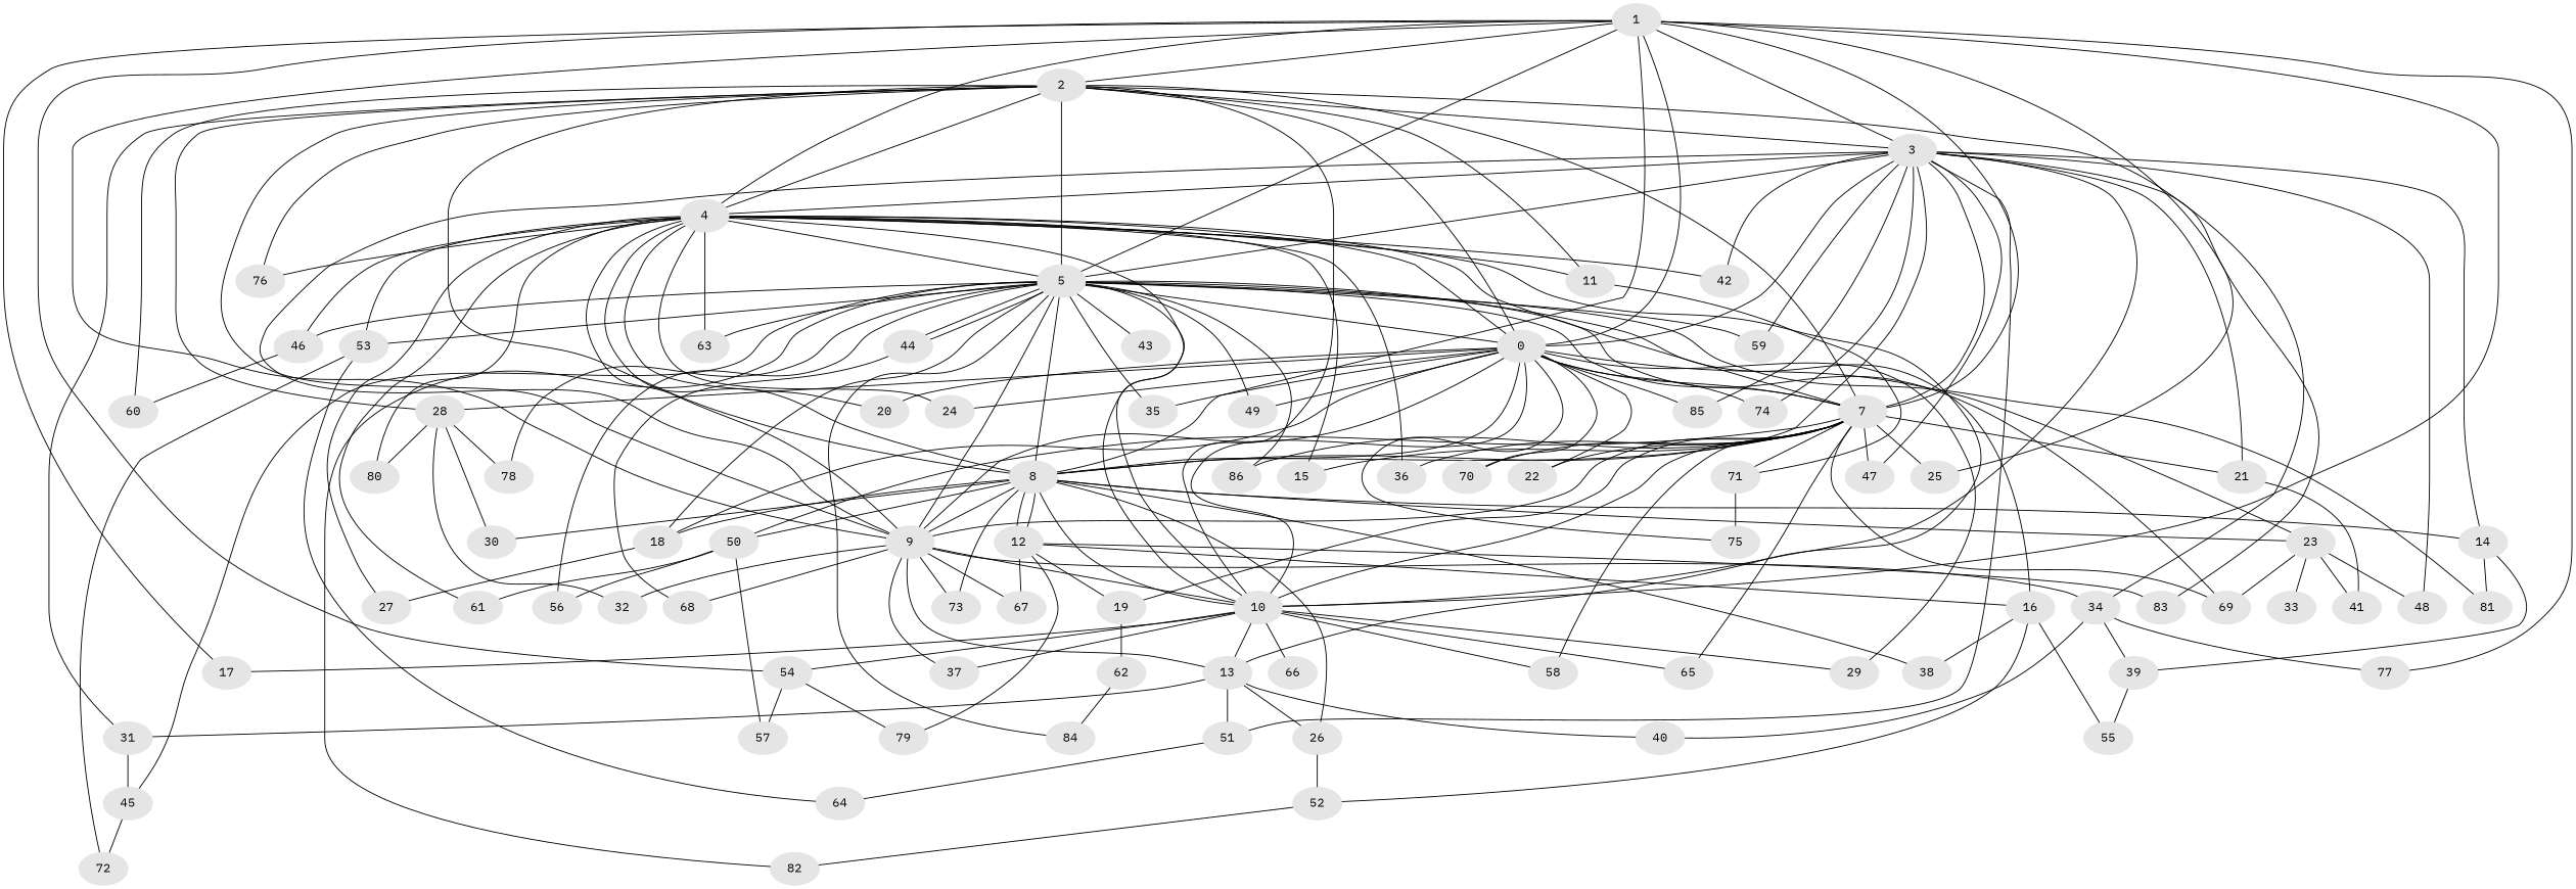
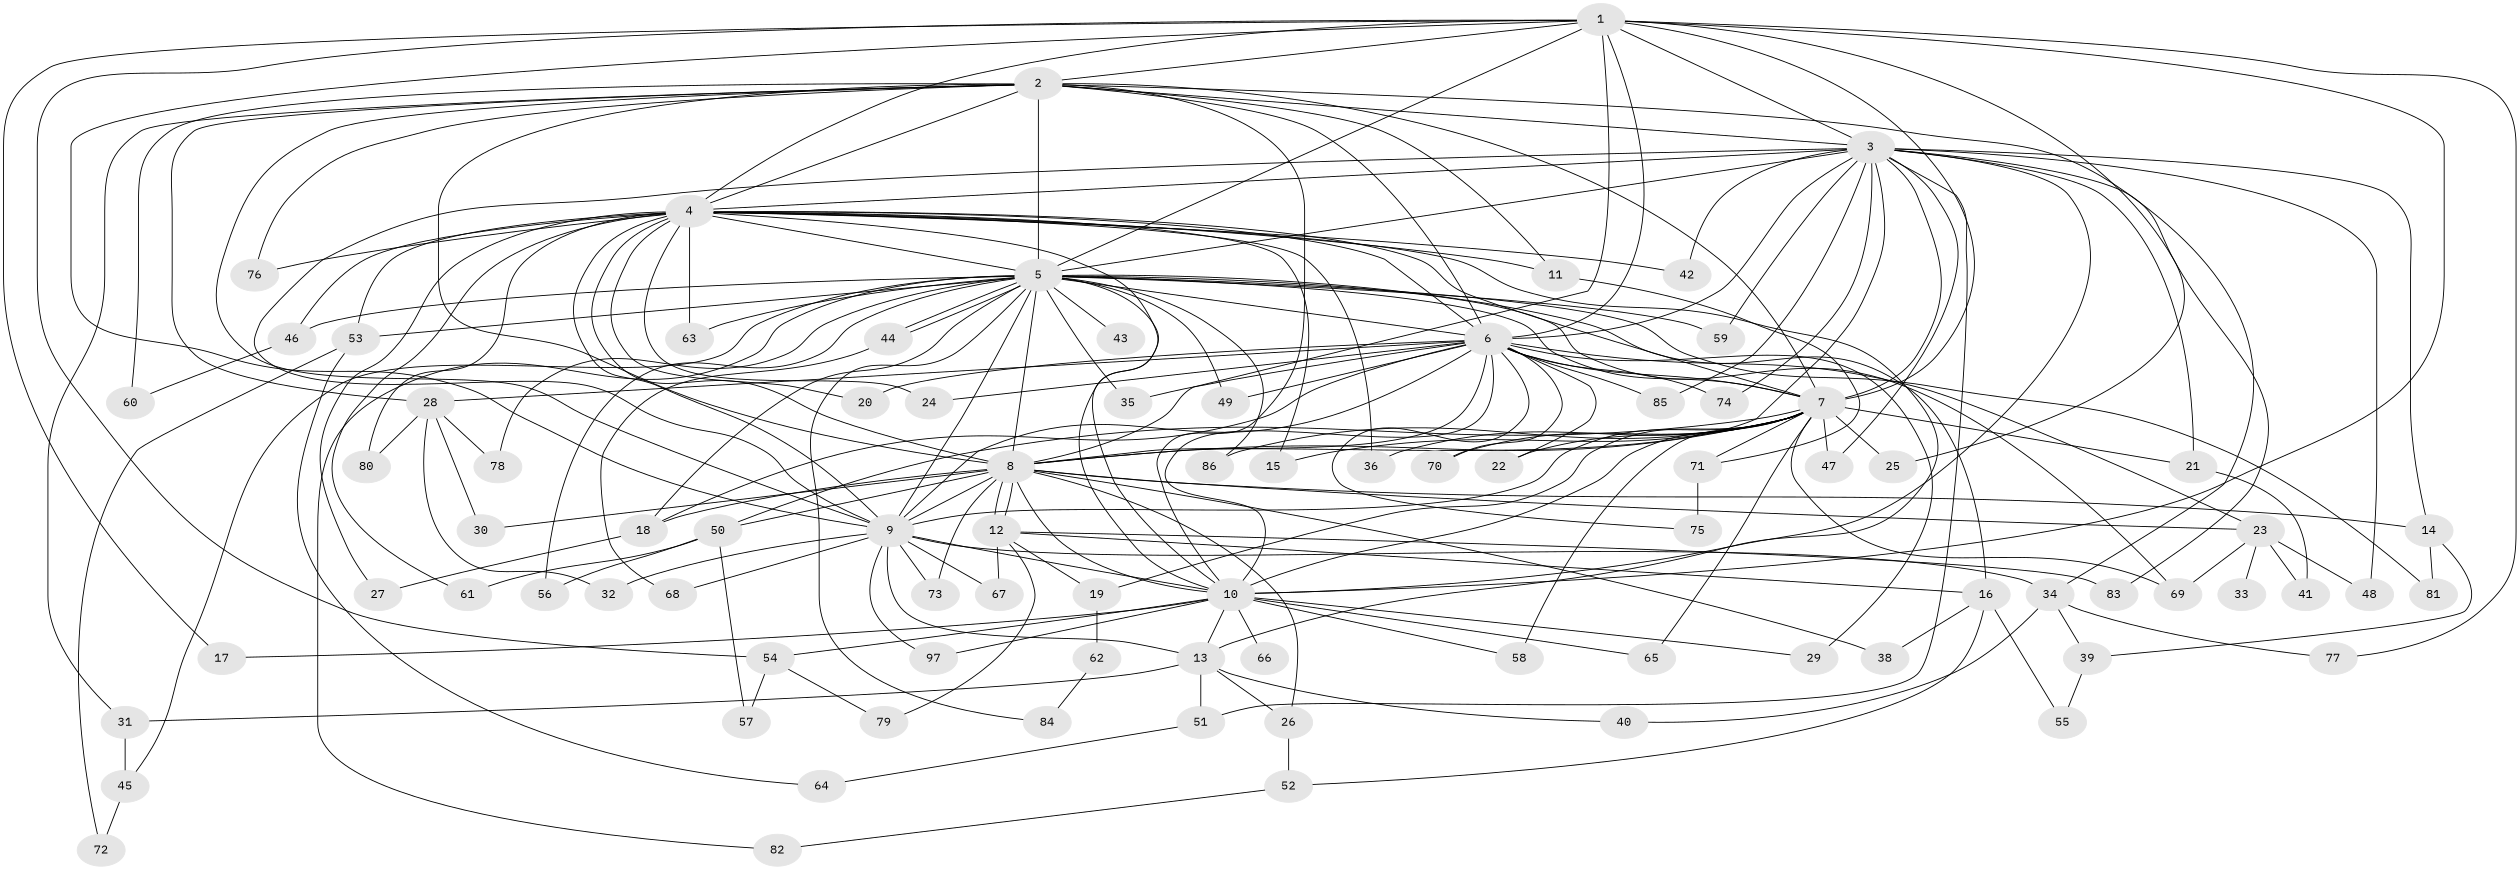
  graph {
    fontname="IBM Plex Mono"
    node [color=gray90 fontname="IBM Plex Mono" style=filled]
    edge [fontname="IBM Plex Mono"]
    1
    2
    3
    4
    5
-   6 [label=0]
+   6
    7
    8
    9
    10
    17
    25
    54
    77
    11
    28
    31
    34
    60
    76
    14
    21
    42
    47
    48
    51
    59
    74
    83
    85
    13
    15
    20
    24
    27
    36
    46
    53
    61
    63
    80
    16
    35
    43
    44
    45
    49
    56
    69
    78
    81
    82
    84
    86
    18
    22
    23
    29
    70
    75
    19
    50
    58
    65
    71
    12
    26
    30
    38
    73
    32
-   37
+   37 [label=97]
    67
    68
    66
    79
    57
    40
    39
    41
    64
    72
    52
    55
    33
    62
    1 -- 2
    1 -- 3
    1 -- 4
    1 -- 5
    1 -- 6
    1 -- 7
    1 -- 8
    1 -- 9
    1 -- 10
    1 -- 17
    1 -- 25
    1 -- 54
    1 -- 77
    2 -- 3
    2 -- 4
    2 -- 5
    2 -- 6
    2 -- 7
    2 -- 8
    2 -- 9
    2 -- 10
    2 -- 11
    2 -- 28
    2 -- 31
    2 -- 34
    2 -- 60
    2 -- 76
    3 -- 4
    3 -- 5
    3 -- 6
    3 -- 7
    3 -- 8
    3 -- 9
    3 -- 10
    3 -- 14
    3 -- 21
    3 -- 42
    3 -- 47
    3 -- 48
    3 -- 51
    3 -- 59
    3 -- 74
    3 -- 83
    3 -- 85
    4 -- 5
    4 -- 6
    4 -- 7
    4 -- 8
    4 -- 9
    4 -- 10
    4 -- 11
    4 -- 76
    4 -- 42
    4 -- 13
    4 -- 15
    4 -- 20
    4 -- 24
    4 -- 27
    4 -- 36
    4 -- 46
    4 -- 53
    4 -- 61
    4 -- 63
    4 -- 80
    5 -- 6
    5 -- 7
    5 -- 8
    5 -- 9
    5 -- 10
    5 -- 59
    5 -- 46
    5 -- 53
    5 -- 63
    5 -- 16
    5 -- 35
    5 -- 43
    5 -- 44
    5 -- 44
    5 -- 45
    5 -- 49
    5 -- 56
    5 -- 69
    5 -- 78
    5 -- 81
    5 -- 82
    5 -- 84
    5 -- 86
    5 -- 18
    6 -- 7
    6 -- 8
    6 -- 9
    6 -- 10
    6 -- 28
    6 -- 74
    6 -- 85
    6 -- 20
    6 -- 24
    6 -- 35
    6 -- 49
    6 -- 18
    6 -- 22
    6 -- 23
    6 -- 29
    6 -- 70
    6 -- 75
    7 -- 8
    7 -- 9
    7 -- 10
    7 -- 25
    7 -- 21
    7 -- 47
    7 -- 15
    7 -- 36
    7 -- 69
    7 -- 86
    7 -- 22
    7 -- 70
    7 -- 19
    7 -- 50
    7 -- 58
    7 -- 65
    7 -- 71
    8 -- 9
    8 -- 10
    8 -- 14
    8 -- 18
    8 -- 23
    8 -- 50
    8 -- 12
    8 -- 12
    8 -- 26
    8 -- 30
    8 -- 38
    8 -- 73
    9 -- 10
    9 -- 34
    9 -- 13
    9 -- 73
    9 -- 32
    9 -- 37
    9 -- 67
    9 -- 68
    10 -- 17
    10 -- 54
    10 -- 13
    10 -- 29
    10 -- 58
    10 -- 65
    10 -- 37
    10 -- 66
    54 -- 79
    54 -- 57
    11 -- 71
    28 -- 80
    28 -- 78
    28 -- 30
    28 -- 32
    31 -- 45
    34 -- 77
    34 -- 40
    34 -- 39
    14 -- 81
    14 -- 39
    21 -- 41
    51 -- 64
    13 -- 31
    13 -- 51
    13 -- 26
    13 -- 40
    46 -- 60
    53 -- 64
    53 -- 72
    16 -- 38
    16 -- 52
    16 -- 55
    44 -- 68
    45 -- 72
    18 -- 27
    23 -- 48
    23 -- 69
    23 -- 41
    23 -- 33
    19 -- 62
    50 -- 61
    50 -- 56
    50 -- 57
    71 -- 75
    12 -- 83
    12 -- 16
    12 -- 19
    12 -- 67
    12 -- 79
    26 -- 52
    39 -- 55
    52 -- 82
    62 -- 84
  }
